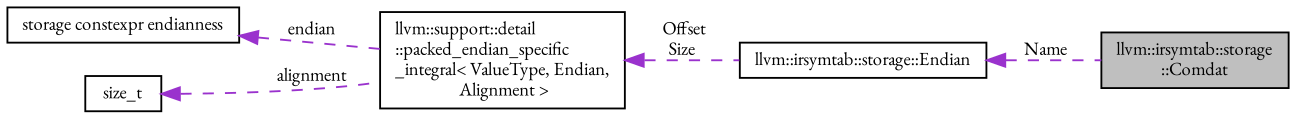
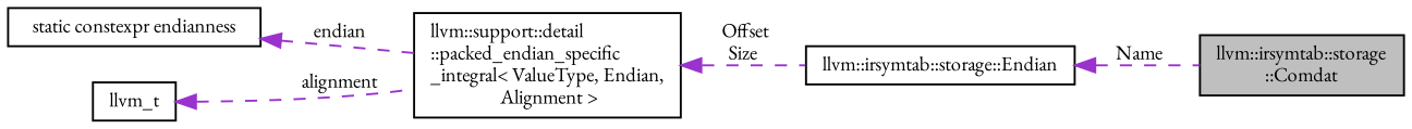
  digraph {
    fontname="EB Garamond"
    rankdir=LR
    node [color=black fontname="EB Garamond" fontsize=10 shape=box]
    edge [color=darkorchid3 dir=back fontname="EB Garamond" fontsize=10 labelfontname=Helvetica labelfontsize=10 style=dashed]
    n1 [fillcolor=grey75 fontcolor=black height=0.2 label="llvm::irsymtab::storage\l::Comdat" style=filled width=0.4]
    n2 [height=0.2 label="llvm::irsymtab::storage::Endian" width=0.4]
    n3 [height=0.2 label="llvm::support::detail\l::packed_endian_specific\l_integral\< ValueType, Endian,\l Alignment \>" width=0.4]
-   n4 [height=0.2 label="storage constexpr endianness" width=0.4]
-   n5 [height=0.2 label=size_t width=0.4]
+   n4 [height=0.2 label="static constexpr endianness" width=0.4]
+   n5 [height=0.2 label=llvm_t width=0.4]
    n2 -> n1 [label=" Name"]
    n3 -> n2 [label=" Offset\nSize"]
    n4 -> n3 [label=" endian"]
    n5 -> n3 [label=" alignment"]
  }
